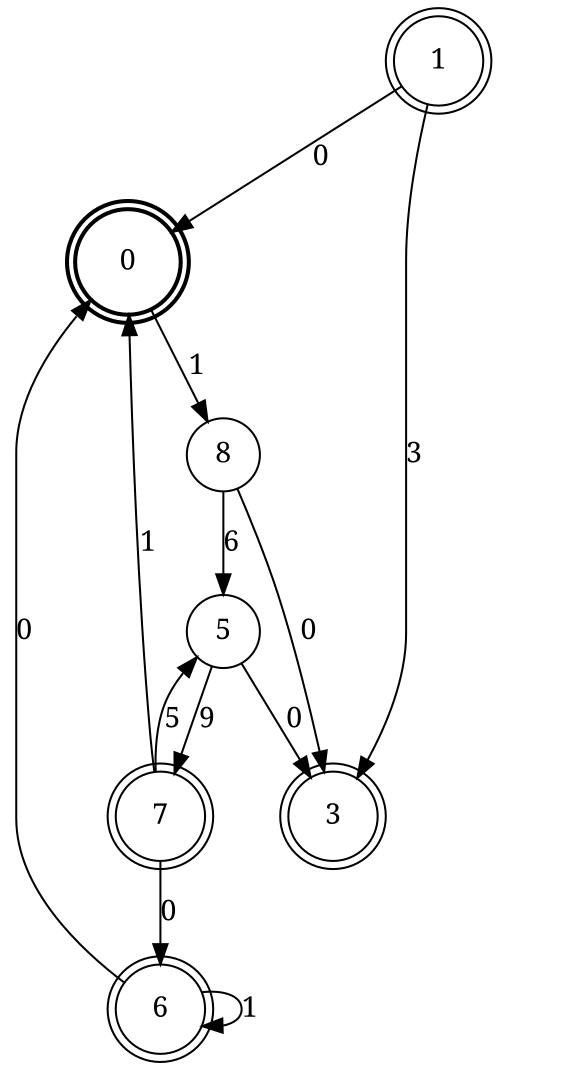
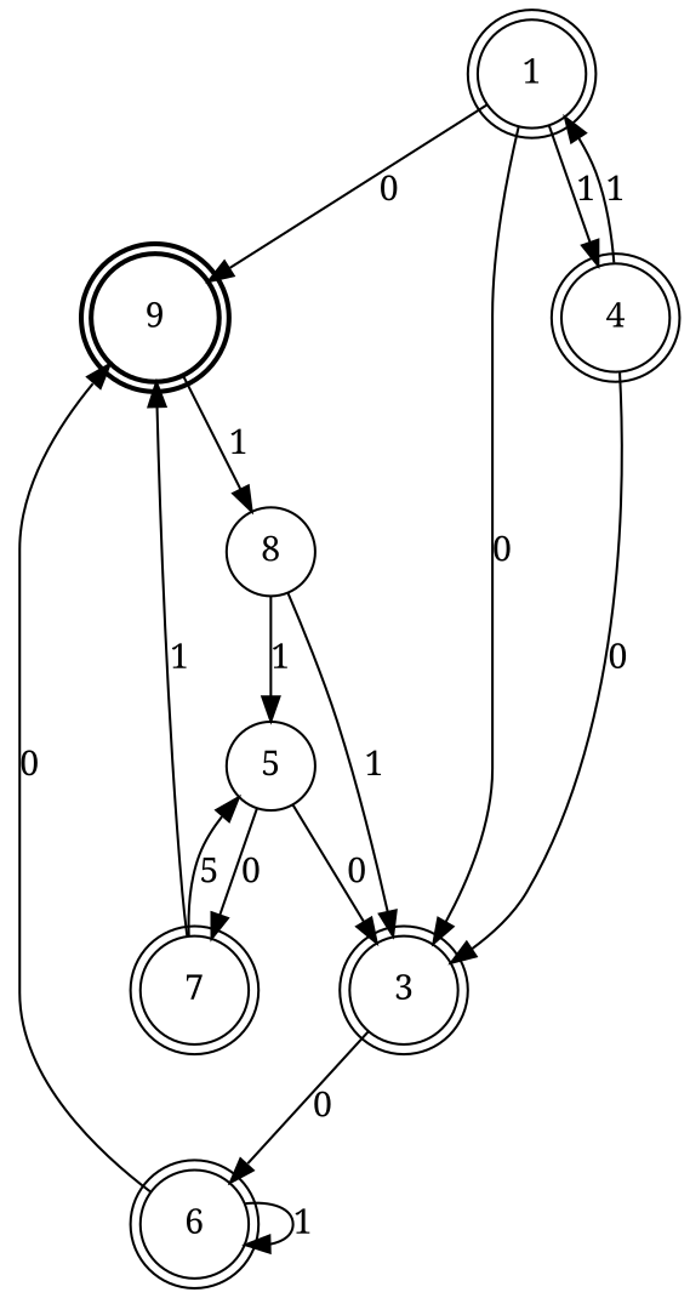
  digraph {
    fontname="Noto Serif"
    node [fontname="Noto Serif" peripheries=2 shape=circle]
    edge [fontname="Noto Serif"]
-   0 [style=bold]
+   0 [style=bold label=9]
    n2 [label=8 peripheries=""]
    1
    3
+   4
    5 [peripheries=""]
    6
    7
    0 -> n2 [label=1]
-   n2 -> 3 [label=0]
-   n2 -> 5 [label=6]
+   n2 -> 3 [label=1]
+   n2 -> 5 [label=1]
    1 -> 0 [label=0]
-   1 -> 3 [label=3]
-   7 -> 6 [label=0]
+   1 -> 3 [label=0]
+   1 -> 4 [label=1]
+   3 -> 6 [label=0]
+   4 -> 1 [label=1]
+   4 -> 3 [label=0]
    5 -> 3 [label=0]
-   5 -> 7 [label=9]
+   5 -> 7 [label=0]
    6 -> 0 [label=0]
    6 -> 6 [label=1]
    7 -> 0 [label=1]
    7 -> 5 [label=5]
  }
